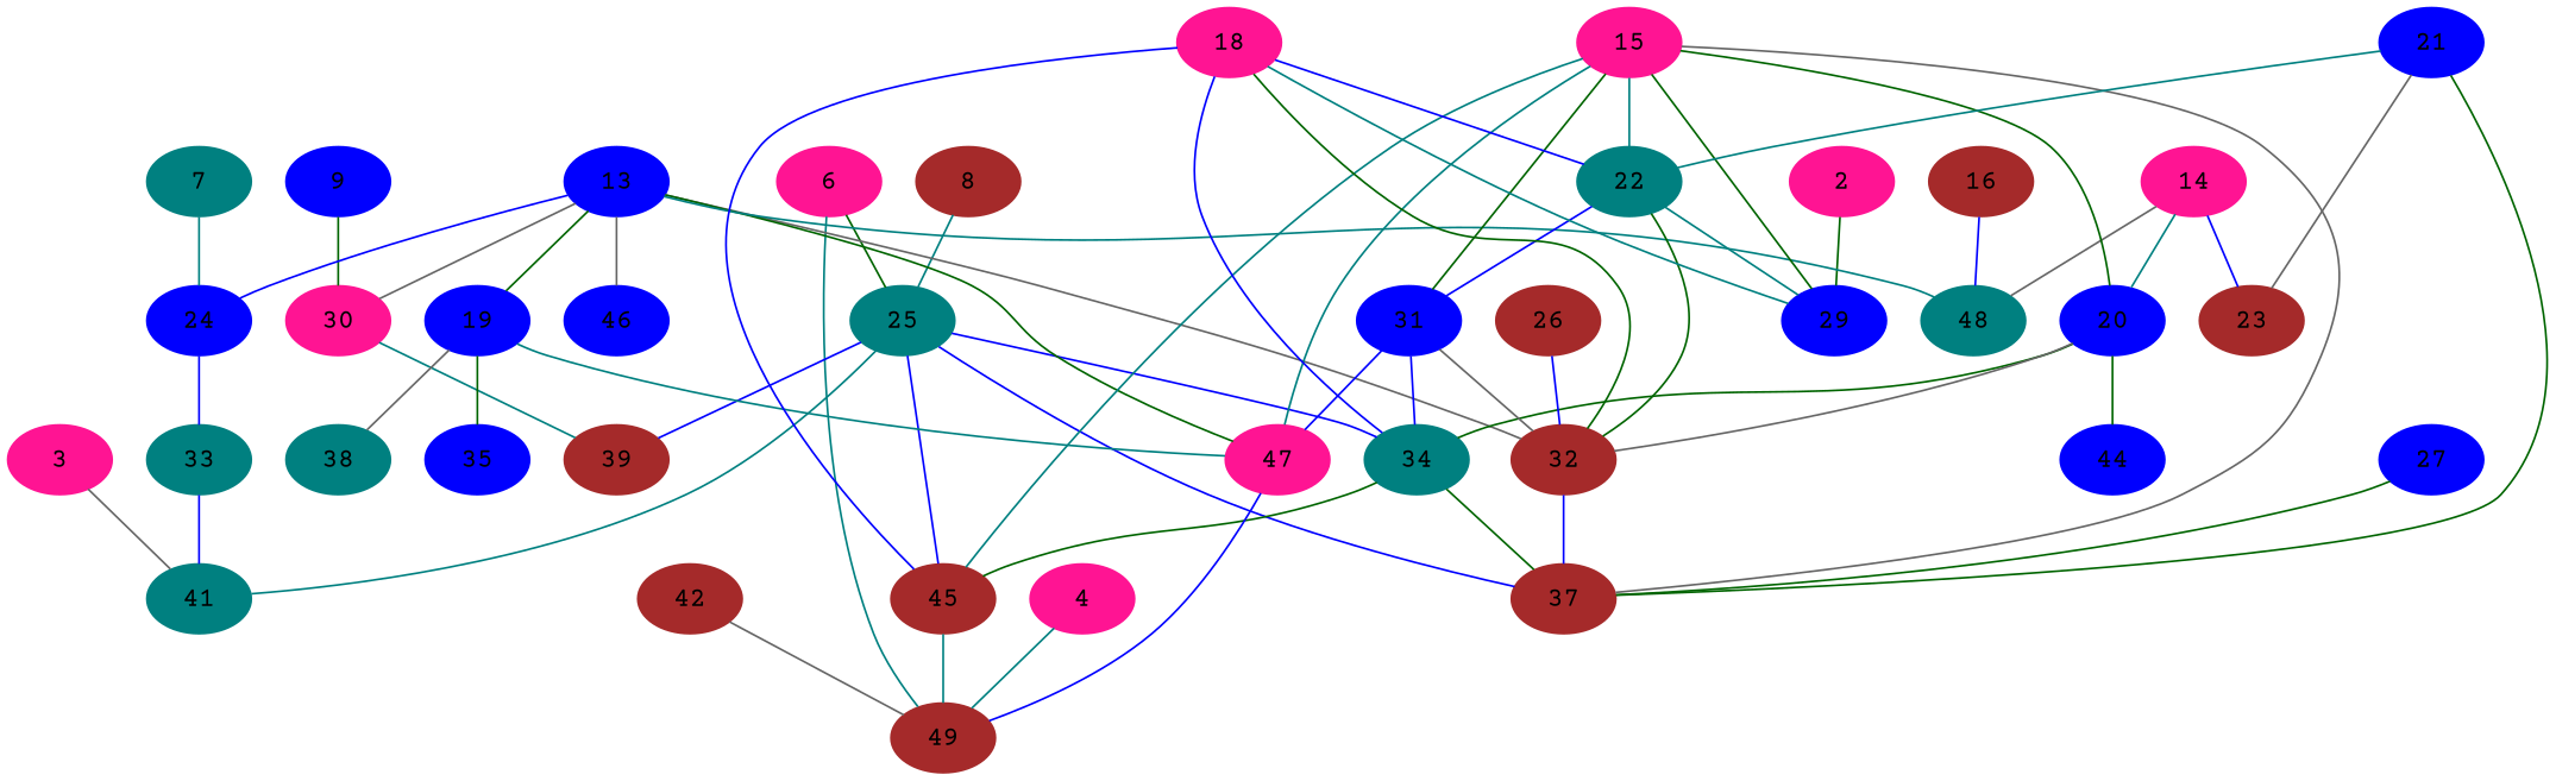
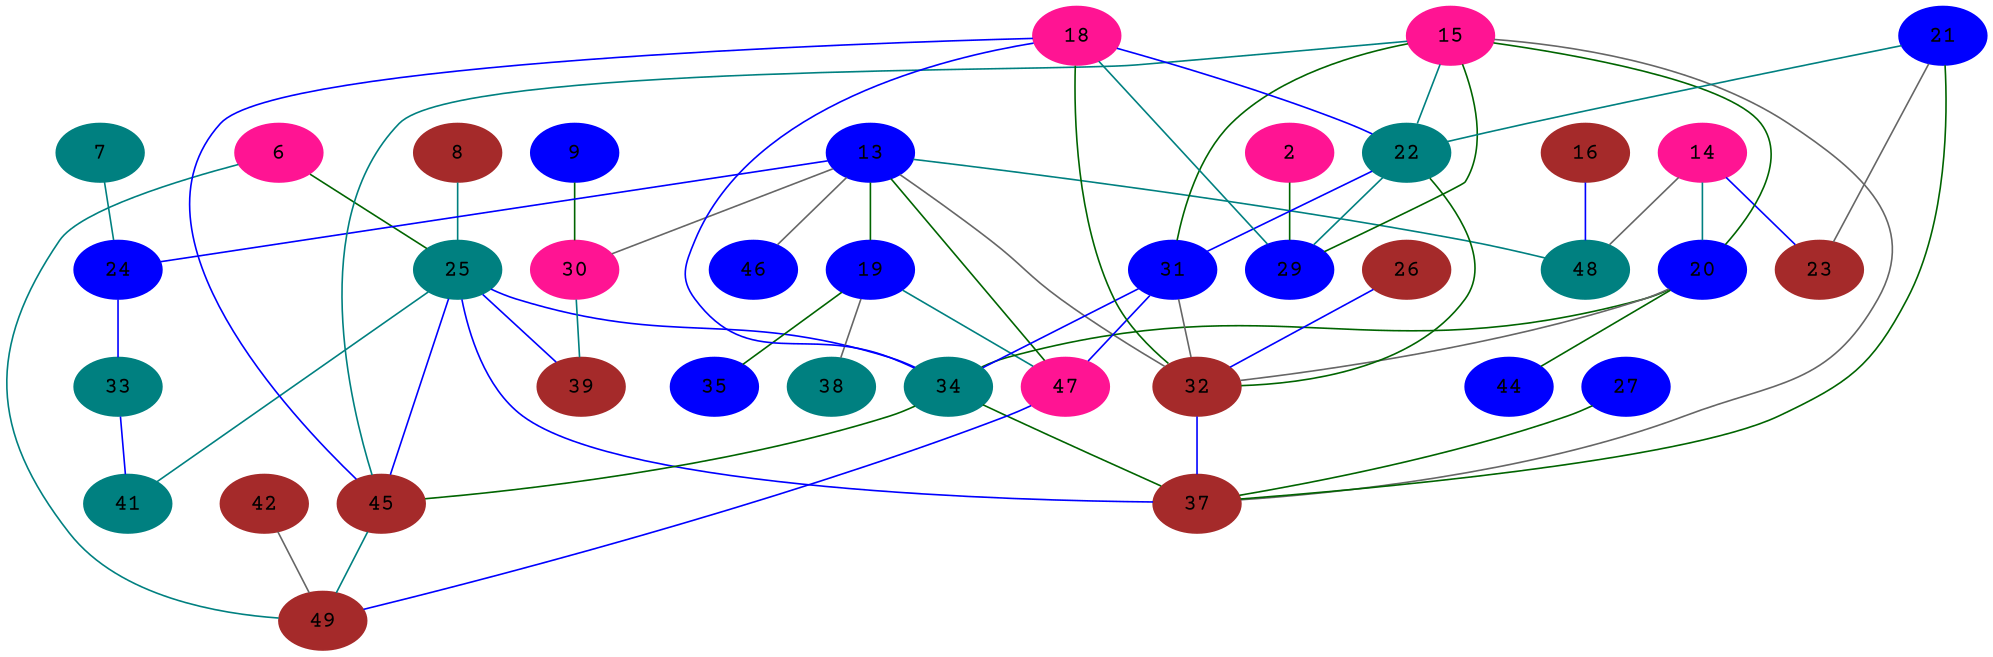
  graph {
    fontname="Courier Prime"
    node [color=blue fontname="Courier Prime" style=filled]
    edge [color=blue fontname="Courier Prime" weight=1.0]
    2 [color=deeppink]
    29
-   3 [color=deeppink]
    41 [color=teal]
-   4 [color=deeppink]
    49 [color=brown]
    6 [color=deeppink]
    25 [color=teal]
    37 [color=brown]
    45 [color=brown]
    34 [color=teal]
    39 [color=brown]
    7 [color=teal]
    24
    33 [color=teal]
    8 [color=brown]
    30 [color=deeppink]
    9
    13
    19
    32 [color=brown]
    46
    47 [color=deeppink]
    48 [color=teal]
    35
    38 [color=teal]
    14 [color=deeppink]
    20
    23 [color=brown]
    44
    15 [color=deeppink]
    22 [color=teal]
    31
    16 [color=brown]
    18 [color=deeppink]
    21
    26 [color=brown]
    27
    42 [color=brown]
    2 -- 29 [color=darkgreen]
-   3 -- 41 [color=gray40]
-   4 -- 49 [color=teal]
    6 -- 49 [color=teal]
    6 -- 25 [color=darkgreen]
    25 -- 41 [color=teal]
    25 -- 37
    25 -- 45
    25 -- 34 [weight=2.0]
    25 -- 39
    45 -- 49 [color=teal]
    34 -- 37 [color=darkgreen weight=2.0]
    34 -- 45 [color=darkgreen]
    7 -- 24 [color=teal]
    24 -- 33
    33 -- 41
    8 -- 25 [color=teal]
    30 -- 39 [color=teal]
    9 -- 30 [color=darkgreen]
    13 -- 24
    13 -- 30 [color=gray40]
    13 -- 19 [color=darkgreen]
    13 -- 32 [color=gray40]
    13 -- 46 [color=gray40]
    13 -- 47 [color=darkgreen]
    13 -- 48 [color=teal]
    19 -- 47 [color=teal]
    19 -- 35 [color=darkgreen]
    19 -- 38 [color=gray40]
    32 -- 37
    47 -- 49
    14 -- 48 [color=gray40]
    14 -- 20 [color=teal]
    14 -- 23
    20 -- 34 [color=darkgreen]
    20 -- 32 [color=gray40]
    20 -- 44 [color=darkgreen]
    15 -- 29 [color=darkgreen]
    15 -- 37 [color=gray40]
    15 -- 45 [color=teal]
-   15 -- 47 [color=teal]
    15 -- 20 [color=darkgreen]
    15 -- 22 [color=teal]
    15 -- 31 [color=darkgreen]
    22 -- 29 [color=teal]
    22 -- 32 [color=darkgreen]
    22 -- 31
    31 -- 34
    31 -- 32 [color=gray40]
    31 -- 47
    16 -- 48
    18 -- 29 [color=teal]
    18 -- 45
    18 -- 34
    18 -- 32 [color=darkgreen]
    18 -- 22
    21 -- 37 [color=darkgreen]
    21 -- 23 [color=gray40]
    21 -- 22 [color=teal]
    26 -- 32
    27 -- 37 [color=darkgreen]
    42 -- 49 [color=gray40]
  }
